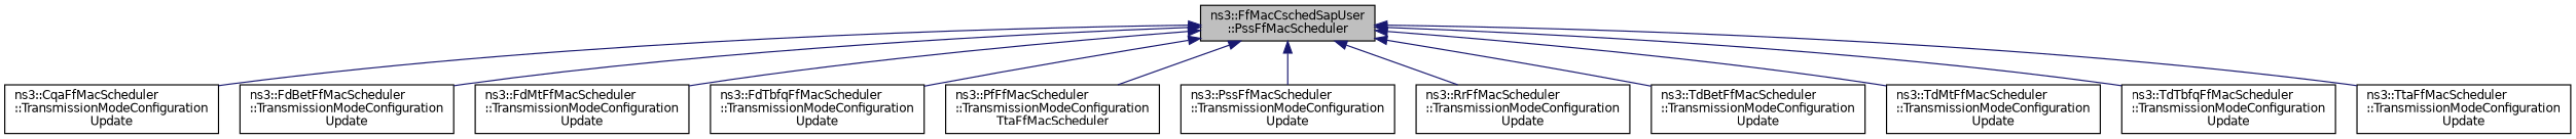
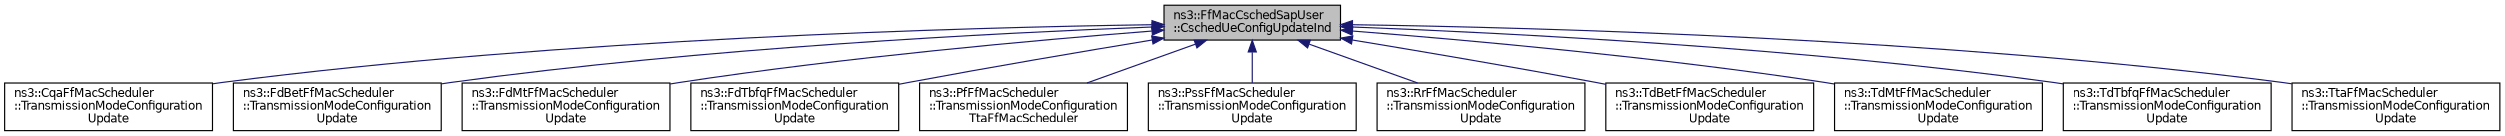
  digraph {
    rankdir=TB
    node [color=black fillcolor=white fontname=Helvetica fontsize=10 shape=record style=filled]
    edge [color=midnightblue dir=back fontname=Helvetica fontsize=10 labelfontname=Helvetica labelfontsize=10 style=solid]
-   n1 [fillcolor=grey75 fontcolor=black height=0.2 label="ns3::FfMacCschedSapUser\l::PssFfMacScheduler" width=0.4]
+   n1 [fillcolor=grey75 fontcolor=black height=0.2 label="ns3::FfMacCschedSapUser\l::CschedUeConfigUpdateInd" width=0.4]
    n2 [height=0.2 label="ns3::CqaFfMacScheduler\l::TransmissionModeConfiguration\lUpdate" width=0.4]
    n3 [height=0.2 label="ns3::FdBetFfMacScheduler\l::TransmissionModeConfiguration\lUpdate" width=0.4]
    n4 [height=0.2 label="ns3::FdMtFfMacScheduler\l::TransmissionModeConfiguration\lUpdate" width=0.4]
    n5 [height=0.2 label="ns3::FdTbfqFfMacScheduler\l::TransmissionModeConfiguration\lUpdate" width=0.4]
    n6 [height=0.2 label="ns3::PfFfMacScheduler\l::TransmissionModeConfiguration\lTtaFfMacScheduler" width=0.4]
    n7 [height=0.2 label="ns3::PssFfMacScheduler\l::TransmissionModeConfiguration\lUpdate" width=0.4]
    n8 [height=0.2 label="ns3::RrFfMacScheduler\l::TransmissionModeConfiguration\lUpdate" width=0.4]
    n9 [height=0.2 label="ns3::TdBetFfMacScheduler\l::TransmissionModeConfiguration\lUpdate" width=0.4]
    n10 [height=0.2 label="ns3::TdMtFfMacScheduler\l::TransmissionModeConfiguration\lUpdate" width=0.4]
    n11 [height=0.2 label="ns3::TdTbfqFfMacScheduler\l::TransmissionModeConfiguration\lUpdate" width=0.4]
    n12 [height=0.2 label="ns3::TtaFfMacScheduler\l::TransmissionModeConfiguration\lUpdate" width=0.4]
    n1 -> n2
    n1 -> n3
    n1 -> n4
    n1 -> n5
    n1 -> n6
    n1 -> n7
    n1 -> n8
    n1 -> n9
    n1 -> n10
    n1 -> n11
    n1 -> n12
  }
